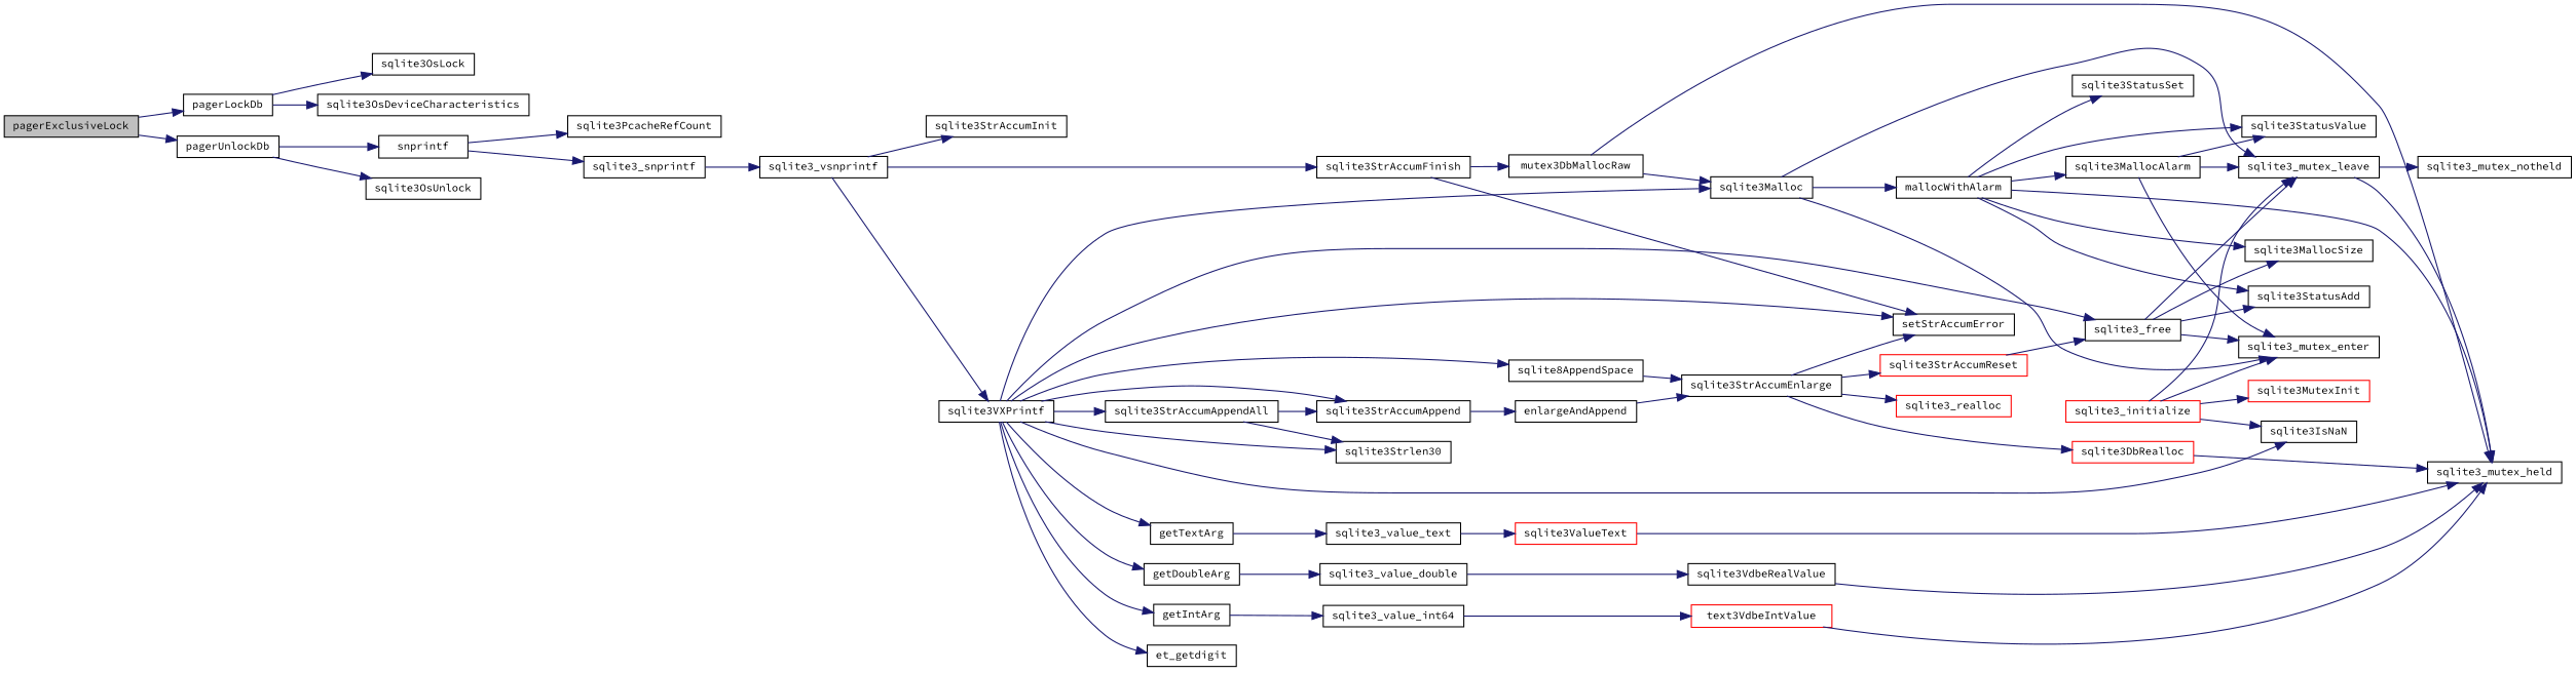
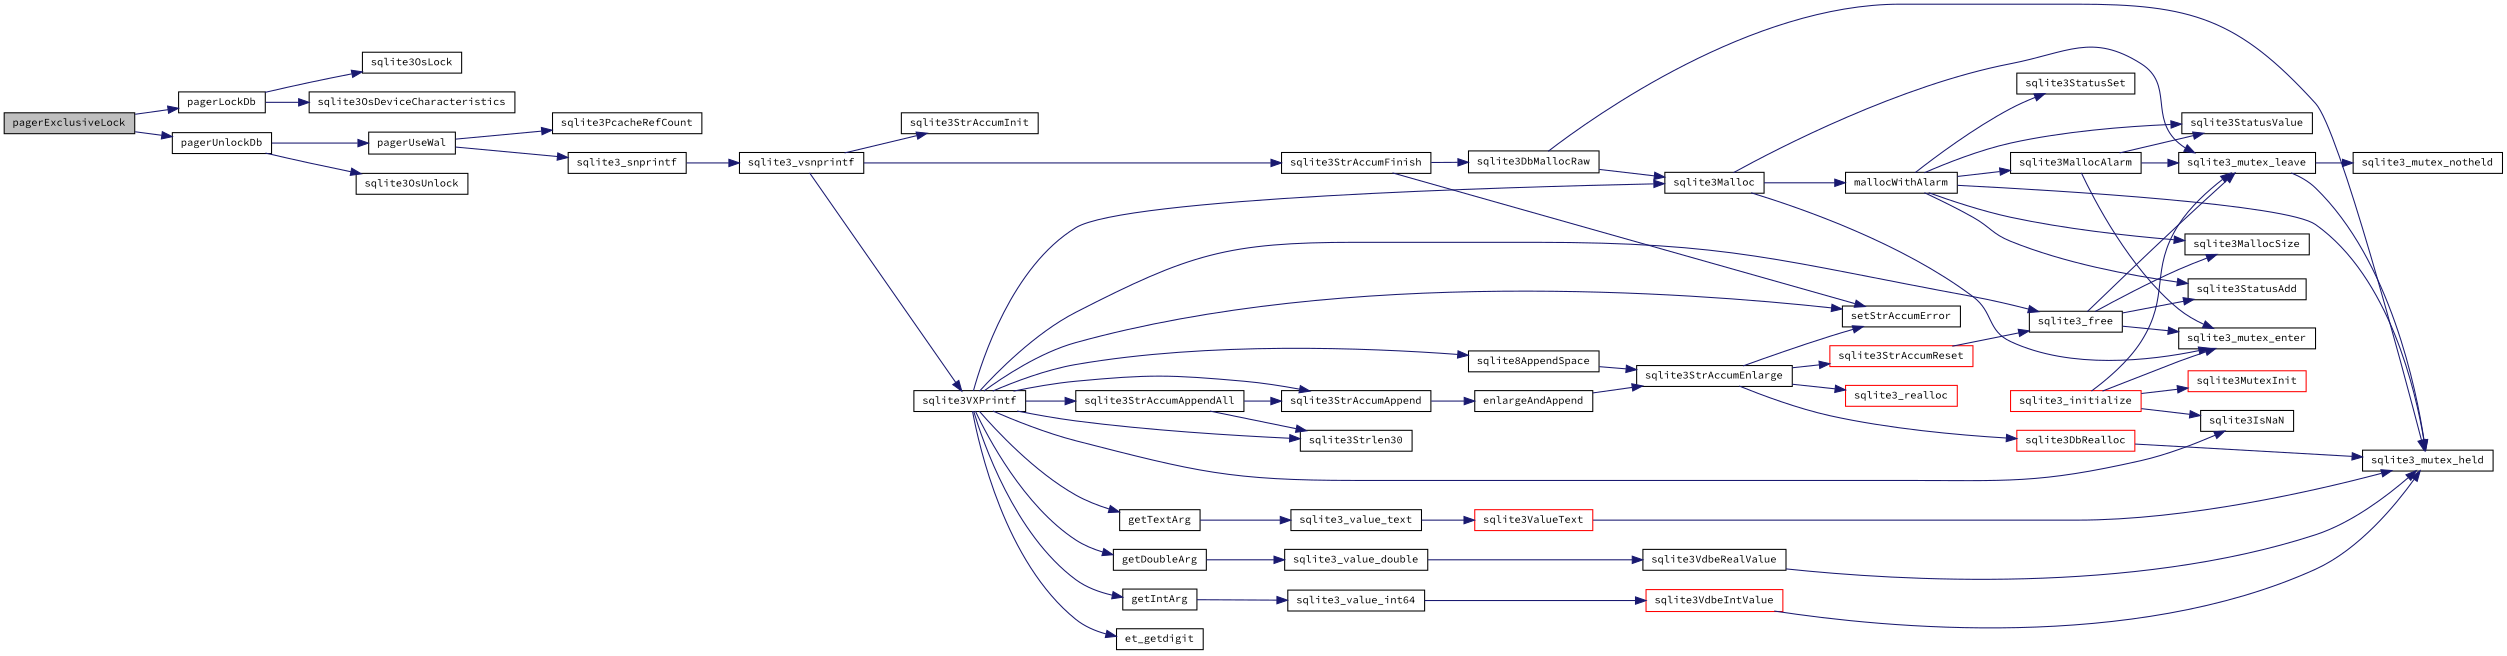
  digraph {
    fontname="Source Code Pro"
    rankdir=LR
    node [color=black fillcolor=white fontname="Source Code Pro" fontsize=10 shape=record style=filled]
    edge [color=midnightblue fontname="Source Code Pro" fontsize=10 labelfontname=FreeSans labelfontsize=10 style=solid]
    n1 [fillcolor=grey75 fontcolor=black height=0.2 label=pagerExclusiveLock width=0.4]
    n2 [height=0.2 label=pagerLockDb width=0.4]
    n3 [height=0.2 label=pagerUnlockDb width=0.4]
    n4 [height=0.2 label=sqlite3OsLock width=0.4]
    n5 [height=0.2 label=sqlite3OsDeviceCharacteristics width=0.4]
-   n6 [height=0.2 label=snprintf width=0.4]
+   n6 [height=0.2 label=pagerUseWal width=0.4]
    n7 [height=0.2 label=sqlite3OsUnlock width=0.4]
    n8 [height=0.2 label=sqlite3PcacheRefCount width=0.4]
    n9 [height=0.2 label=sqlite3_snprintf width=0.4]
    n10 [height=0.2 label=sqlite3_vsnprintf width=0.4]
    n11 [height=0.2 label=sqlite3StrAccumInit width=0.4]
    n12 [height=0.2 label=sqlite3VXPrintf width=0.4]
    n13 [height=0.2 label=sqlite3StrAccumFinish width=0.4]
    n14 [height=0.2 label=sqlite3StrAccumAppend width=0.4]
    n15 [height=0.2 label=setStrAccumError width=0.4]
    n16 [height=0.2 label=sqlite3_free width=0.4]
    n17 [height=0.2 label=sqlite3Malloc width=0.4]
    n18 [height=0.2 label=sqlite3IsNaN width=0.4]
    n19 [height=0.2 label=getIntArg width=0.4]
    n20 [height=0.2 label=getDoubleArg width=0.4]
    n21 [height=0.2 label=sqlite3Strlen30 width=0.4]
    n22 [height=0.2 label=et_getdigit width=0.4]
    n23 [height=0.2 label=getTextArg width=0.4]
    n24 [height=0.2 label=sqlite3StrAccumAppendAll width=0.4]
    n25 [height=0.2 label=sqlite8AppendSpace width=0.4]
-   n26 [height=0.2 label=mutex3DbMallocRaw width=0.4]
+   n26 [height=0.2 label=sqlite3DbMallocRaw width=0.4]
    n27 [height=0.2 label=enlargeAndAppend width=0.4]
    n28 [height=0.2 label=sqlite3_mutex_enter width=0.4]
    n29 [height=0.2 label=sqlite3StatusAdd width=0.4]
    n30 [height=0.2 label=sqlite3MallocSize width=0.4]
    n31 [height=0.2 label=sqlite3_mutex_leave width=0.4]
    n32 [height=0.2 label=mallocWithAlarm width=0.4]
    n33 [height=0.2 label=sqlite3_value_int64 width=0.4]
    n34 [height=0.2 label=sqlite3_value_double width=0.4]
    n35 [height=0.2 label=sqlite3_value_text width=0.4]
    n36 [height=0.2 label=sqlite3StrAccumEnlarge width=0.4]
    n37 [color=red height=0.2 label=sqlite3StrAccumReset width=0.4]
    n38 [color=red height=0.2 label=sqlite3DbRealloc width=0.4]
    n39 [color=red height=0.2 label=sqlite3_realloc width=0.4]
    n40 [height=0.2 label=sqlite3_mutex_held width=0.4]
    n41 [height=0.2 label=sqlite3_mutex_notheld width=0.4]
    n42 [height=0.2 label=sqlite3StatusSet width=0.4]
    n43 [height=0.2 label=sqlite3StatusValue width=0.4]
    n44 [height=0.2 label=sqlite3MallocAlarm width=0.4]
    n45 [color=red height=0.2 label=sqlite3_initialize width=0.4]
    n46 [color=red height=0.2 label=sqlite3MutexInit width=0.4]
-   n47 [color=red height=0.2 label=text3VdbeIntValue width=0.4]
+   n47 [color=red height=0.2 label=sqlite3VdbeIntValue width=0.4]
    n48 [height=0.2 label=sqlite3VdbeRealValue width=0.4]
    n49 [color=red height=0.2 label=sqlite3ValueText width=0.4]
    n1 -> n2
    n1 -> n3
    n2 -> n4
    n2 -> n5
    n3 -> n6
    n3 -> n7
    n6 -> n8
    n6 -> n9
    n9 -> n10
    n10 -> n11
    n10 -> n12
    n10 -> n13
    n12 -> n14
    n12 -> n15
    n12 -> n16
    n12 -> n17
    n12 -> n18
    n12 -> n19
    n12 -> n20
    n12 -> n21
    n12 -> n22
    n12 -> n23
    n12 -> n24
    n12 -> n25
    n13 -> n15
    n13 -> n26
    n14 -> n27
    n16 -> n28
    n16 -> n29
    n16 -> n30
    n16 -> n31
    n17 -> n28
    n17 -> n31
    n17 -> n32
    n19 -> n33
    n20 -> n34
    n23 -> n35
    n24 -> n14
    n24 -> n21
    n25 -> n36
    n26 -> n17
    n26 -> n40
    n27 -> n36
    n31 -> n40
    n31 -> n41
    n32 -> n29
    n32 -> n30
    n32 -> n40
    n32 -> n42
    n32 -> n43
    n32 -> n44
    n33 -> n47
    n34 -> n48
    n35 -> n49
    n36 -> n15
    n36 -> n37
    n36 -> n38
    n36 -> n39
    n37 -> n16
    n38 -> n40
    n44 -> n28
    n44 -> n31
    n44 -> n43
    n45 -> n18
    n45 -> n28
    n45 -> n31
    n45 -> n46
    n47 -> n40
    n48 -> n40
    n49 -> n40
  }
